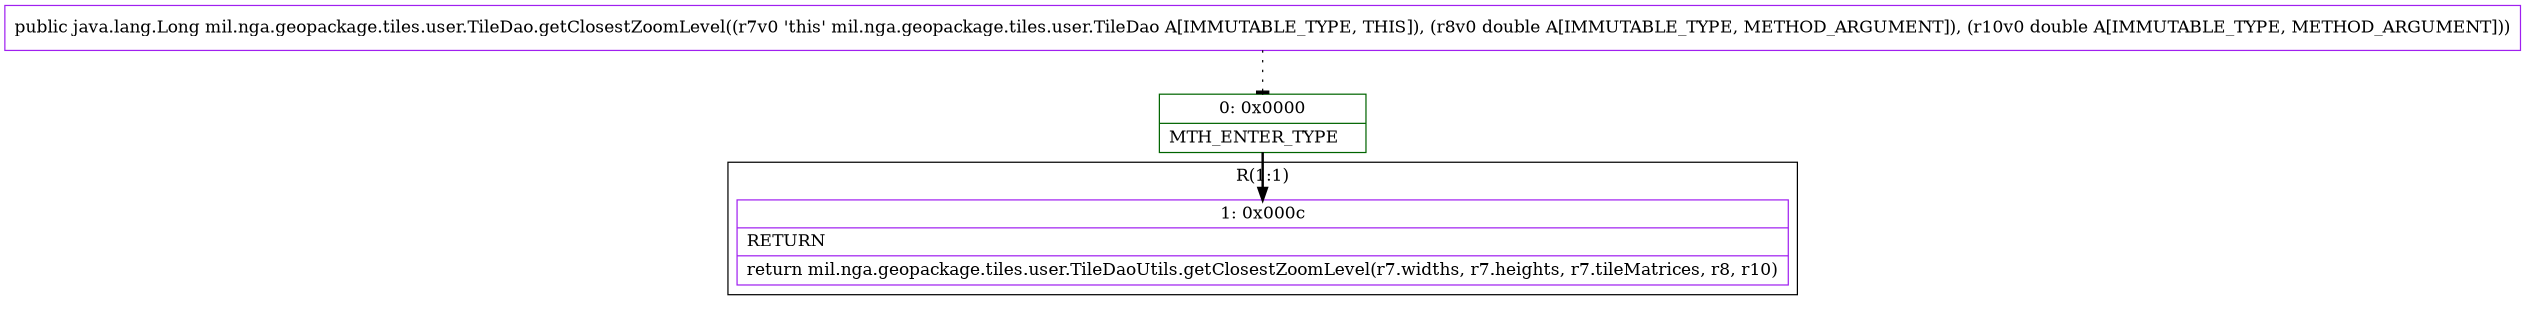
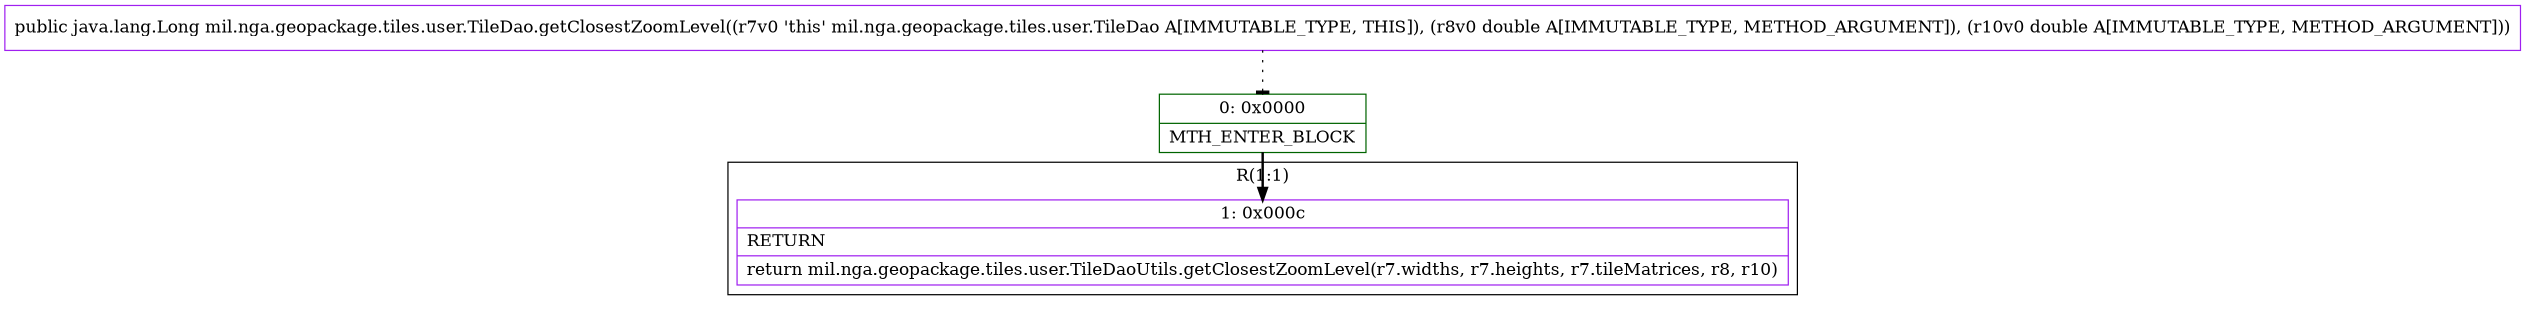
  digraph {
    node [color=purple shape=record]
    n1 [label="{1\:\ 0x000c|RETURN\l|return mil.nga.geopackage.tiles.user.TileDaoUtils.getClosestZoomLevel(r7.widths, r7.heights, r7.tileMatrices, r8, r10)\l}"]
-   n2 [color=darkgreen label="{0\:\ 0x0000|MTH_ENTER_TYPE\l}"]
+   n2 [color=darkgreen label="{0\:\ 0x0000|MTH_ENTER_BLOCK\l}"]
    n3 [label="{public java.lang.Long mil.nga.geopackage.tiles.user.TileDao.getClosestZoomLevel((r7v0 'this' mil.nga.geopackage.tiles.user.TileDao A[IMMUTABLE_TYPE, THIS]), (r8v0 double A[IMMUTABLE_TYPE, METHOD_ARGUMENT]), (r10v0 double A[IMMUTABLE_TYPE, METHOD_ARGUMENT])) }"]
    subgraph cluster_1 {
      label="R(1:1)"
      n1
    }
    n2 -> n1 [style=bold arrowhead=normal]
    n3 -> n2 [style=dotted arrowhead=tee]
  }
